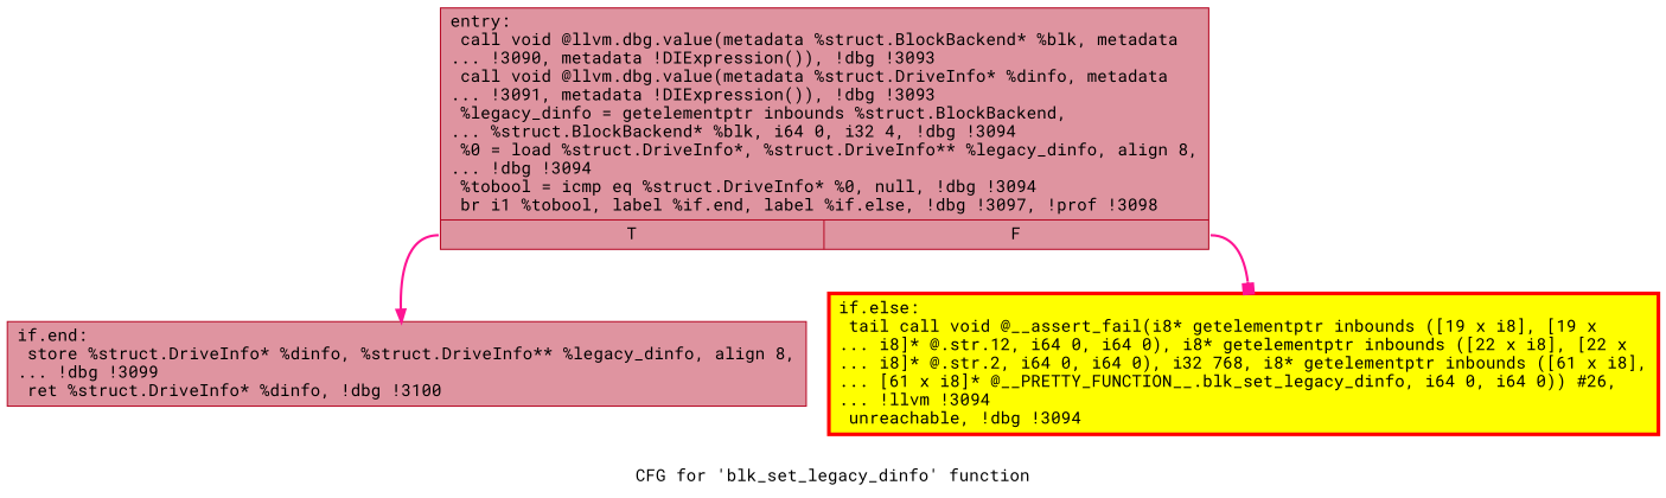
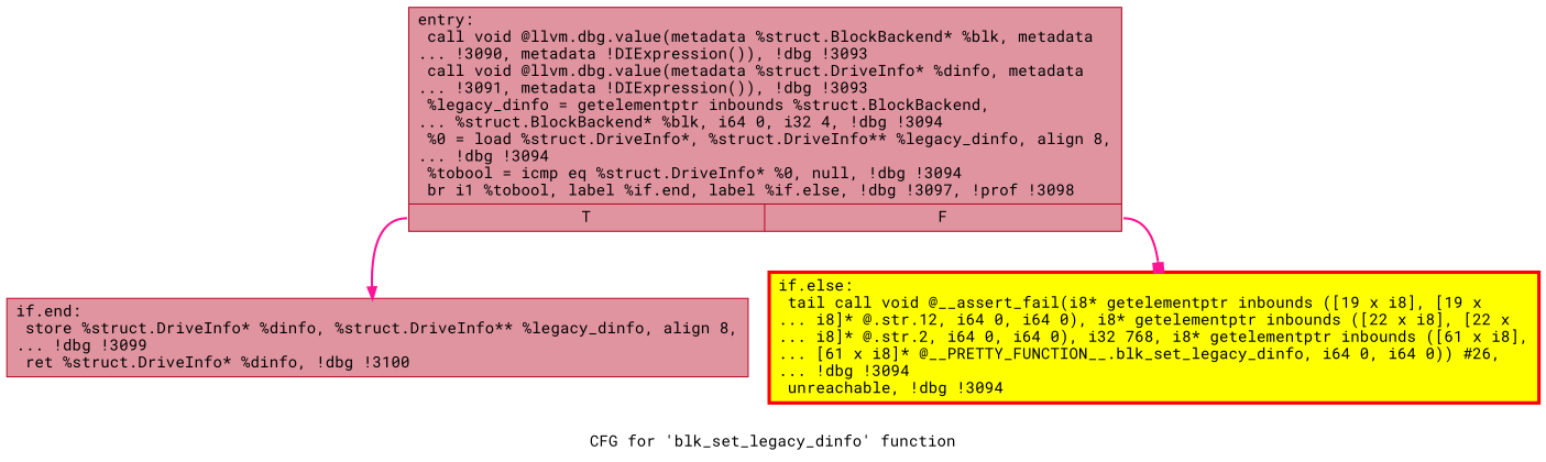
  digraph {
    label="CFG for 'blk_set_legacy_dinfo' function"
    fontname="Roboto Mono"
    node [color="#b70d28ff" fillcolor="#b70d2870" shape=record style=filled fontname="Roboto Mono"]
    edge [color=deeppink style=bold fontname="Roboto Mono"]
    n1 [label="{entry:\l  call void @llvm.dbg.value(metadata %struct.BlockBackend* %blk, metadata\l... !3090, metadata !DIExpression()), !dbg !3093\l  call void @llvm.dbg.value(metadata %struct.DriveInfo* %dinfo, metadata\l... !3091, metadata !DIExpression()), !dbg !3093\l  %legacy_dinfo = getelementptr inbounds %struct.BlockBackend,\l... %struct.BlockBackend* %blk, i64 0, i32 4, !dbg !3094\l  %0 = load %struct.DriveInfo*, %struct.DriveInfo** %legacy_dinfo, align 8,\l... !dbg !3094\l  %tobool = icmp eq %struct.DriveInfo* %0, null, !dbg !3094\l  br i1 %tobool, label %if.end, label %if.else, !dbg !3097, !prof !3098\l|{<s0>T|<s1>F}}"]
    n2 [label="{if.end:                                           \l  store %struct.DriveInfo* %dinfo, %struct.DriveInfo** %legacy_dinfo, align 8,\l... !dbg !3099\l  ret %struct.DriveInfo* %dinfo, !dbg !3100\l}"]
-   n3 [color=red fillcolor=yellow label="{if.else:                                          \l  tail call void @__assert_fail(i8* getelementptr inbounds ([19 x i8], [19 x\l... i8]* @.str.12, i64 0, i64 0), i8* getelementptr inbounds ([22 x i8], [22 x\l... i8]* @.str.2, i64 0, i64 0), i32 768, i8* getelementptr inbounds ([61 x i8],\l... [61 x i8]* @__PRETTY_FUNCTION__.blk_set_legacy_dinfo, i64 0, i64 0)) #26,\l... !llvm !3094\l  unreachable, !dbg !3094\l}" penwidth=3.0]
+   n3 [color=red fillcolor=yellow label="{if.else:                                          \l  tail call void @__assert_fail(i8* getelementptr inbounds ([19 x i8], [19 x\l... i8]* @.str.12, i64 0, i64 0), i8* getelementptr inbounds ([22 x i8], [22 x\l... i8]* @.str.2, i64 0, i64 0), i32 768, i8* getelementptr inbounds ([61 x i8],\l... [61 x i8]* @__PRETTY_FUNCTION__.blk_set_legacy_dinfo, i64 0, i64 0)) #26,\l... !dbg !3094\l  unreachable, !dbg !3094\l}" penwidth=3.0]
    n1 -> n2 [tailport=s0 arrowhead=normal]
    n1 -> n3 [tailport=s1 arrowhead=box]
  }
